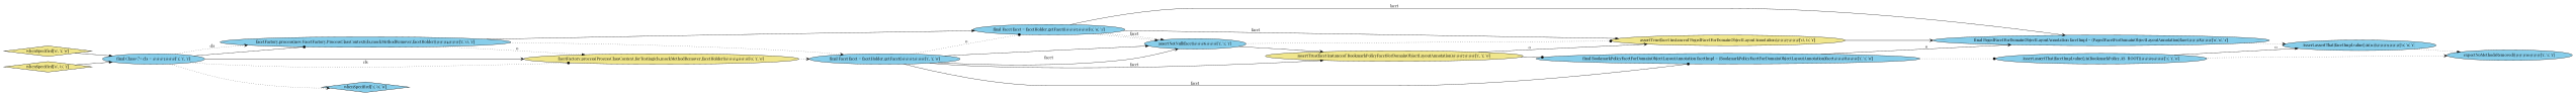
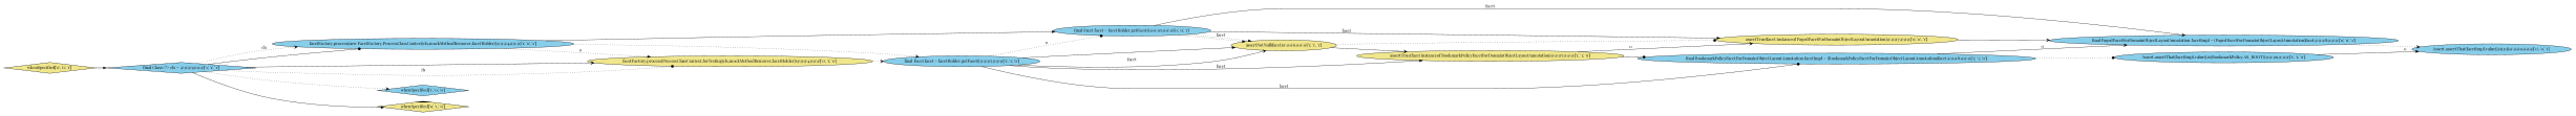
  digraph {
    fontname="Playfair Display"
    rankdir=LR
    node [fillcolor=skyblue fontname="Playfair Display" shape=ellipse style=filled]
    edge [arrowhead=vee fontname="Playfair Display" style=solid]
-   n1 [label="final Class<?> cls = @@@3@@@['1', '1', '1']"]
+   n1 [label="final Class<?> cls = @@@3@@@['1', '1', '1']" shape=diamond]
    n2 [label="facetFactory.process(new FacetFactory.ProcessClassContext(cls,mockMethodRemover,facetHolder))@@@4@@@['1', '0', '1']"]
    n3 [fillcolor=khaki label="facetFactory.process(ProcessClassContext.forTesting(cls,mockMethodRemover,facetHolder))@@@4@@@['0', '1', '0']"]
    n4 [label="whenSpecified['1', '0', '0']" shape=diamond]
    n5 [label="final Facet facet = facetHolder.getFacet()@@@5@@@['0', '0', '1']"]
    n6 [label="final Facet facet = facetHolder.getFacet()@@@5@@@['1', '1', '0']"]
-   n7 [label="assertNotNull(facet)@@@6@@@['1', '1', '1']"]
+   n7 [fillcolor=khaki label="assertNotNull(facet)@@@6@@@['1', '1', '1']"]
    n8 [label="final PagedFacetForDomainObjectLayoutAnnotation facetImpl = (PagedFacetForDomainObjectLayoutAnnotation)facet@@@8@@@['0', '0', '1']"]
    n9 [fillcolor=khaki label="assertTrue(facet instanceof PagedFacetForDomainObjectLayoutAnnotation)@@@7@@@['0', '0', '1']"]
    n10 [fillcolor=khaki label="assertTrue(facet instanceof BookmarkPolicyFacetForDomainObjectLayoutAnnotation)@@@7@@@['1', '1', '0']"]
    n11 [label="Assert.assertThat(facetImpl.value(),is(20))@@@9@@@['0', '0', '1']"]
    n12 [label="final BookmarkPolicyFacetForDomainObjectLayoutAnnotation facetImpl = (BookmarkPolicyFacetForDomainObjectLayoutAnnotation)facet@@@8@@@['1', '1', '0']"]
-   n13 [label="expectNoMethodsRemoved()@@@10@@@['1', '1', '1']"]
    n14 [label="Assert.assertThat(facetImpl.value(),is(BookmarkPolicy.AS_ROOT))@@@9@@@['1', '1', '0']"]
    n15 [fillcolor=khaki label="whenSpecified['0', '1', '0']" shape=diamond]
    n16 [fillcolor=khaki label="whenSpecified['0', '0', '1']" shape=diamond]
    n1 -> n2 [label=cls style=dotted]
    n1 -> n2 [arrowhead=dot]
    n1 -> n3
    n1 -> n3 [arrowhead=dot label=cls style=dotted]
    n1 -> n4 [style=dotted]
    n2 -> n3 [arrowhead=normal label=0 style=dotted]
    n2 -> n5 [arrowhead=normal]
    n2 -> n6 [style=dotted]
    n3 -> n6 [style=dotted]
    n5 -> n7 [arrowhead=normal label=facet style=dotted]
    n5 -> n7 [arrowhead=normal style=dotted]
    n5 -> n8 [label=facet]
    n5 -> n9 [arrowhead=normal label=facet]
    n6 -> n5 [arrowhead=dot label=0 style=dotted]
    n6 -> n7 [arrowhead=normal]
    n6 -> n7 [label=facet]
    n6 -> n10 [arrowhead=normal label=facet]
    n6 -> n12 [arrowhead=dot label=facet]
    n7 -> n9 [arrowhead=dot style=dotted]
    n7 -> n10
    n8 -> n11 [style=dotted]
    n9 -> n8
    n10 -> n9 [label=0]
    n10 -> n12 [arrowhead=dot]
-   n11 -> n13 [arrowhead=normal style=dotted]
    n12 -> n8 [label=0]
    n12 -> n14 [arrowhead=dot style=dotted]
    n14 -> n11 [arrowhead=normal label=0]
-   n14 -> n13 [style=dotted]
-   n15 -> n1 [arrowhead=normal]
+   n1 -> n15 [arrowhead=normal]
    n16 -> n1 [arrowhead=normal]
  }
